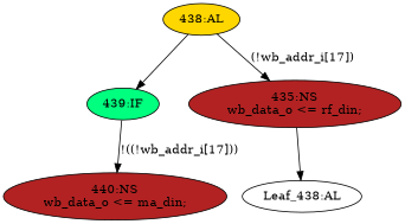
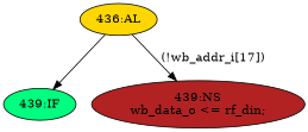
  strict digraph {
    node [fillcolor=firebrick statements="[]" style=filled typ=NonblockingSubstitution]
    edge [cond="[]" lineno=None]
-   n1 [ast="<pyverilog.vparser.ast.Always object at 0x7f7bca94aa90>" clk_sens=True fillcolor=gold label="438:AL" sens="['wb_clk']" typ=Always use_var="['ma_din', 'rf_din', 'wb_addr_i']"]
+   n1 [ast="<pyverilog.vparser.ast.Always object at 0x7f7bca94aa90>" clk_sens=True fillcolor=gold label="436:AL" sens="['wb_clk']" typ=Always use_var="['ma_din', 'rf_din', 'wb_addr_i']"]
    n2 [ast="<pyverilog.vparser.ast.IfStatement object at 0x7f7bca9515d0>" fillcolor=springgreen label="439:IF" typ=IfStatement]
-   n3 [ast="<pyverilog.vparser.ast.NonblockingSubstitution object at 0x7f7bca951810>" label="435:NS\nwb_data_o <= rf_din;" statements="[<pyverilog.vparser.ast.NonblockingSubstitution object at 0x7f7bca951810>]"]
-   n4 [ast="<pyverilog.vparser.ast.NonblockingSubstitution object at 0x7f7bca951650>" label="440:NS\nwb_data_o <= ma_din;" statements="[<pyverilog.vparser.ast.NonblockingSubstitution object at 0x7f7bca951650>]"]
-   n5 [def_var="['wb_data_o']" label="Leaf_438:AL" fillcolor="" statements="" style="" typ=""]
+   n3 [ast="<pyverilog.vparser.ast.NonblockingSubstitution object at 0x7f7bca951810>" label="439:NS\nwb_data_o <= rf_din;" statements="[<pyverilog.vparser.ast.NonblockingSubstitution object at 0x7f7bca951810>]"]
    n1 -> n2
    n1 -> n3 [cond="['wb_addr_i']" label="(!wb_addr_i[17])" lineno=439]
-   n2 -> n4 [cond="['wb_addr_i']" label="!((!wb_addr_i[17]))" lineno=439]
-   n3 -> n5
  }
